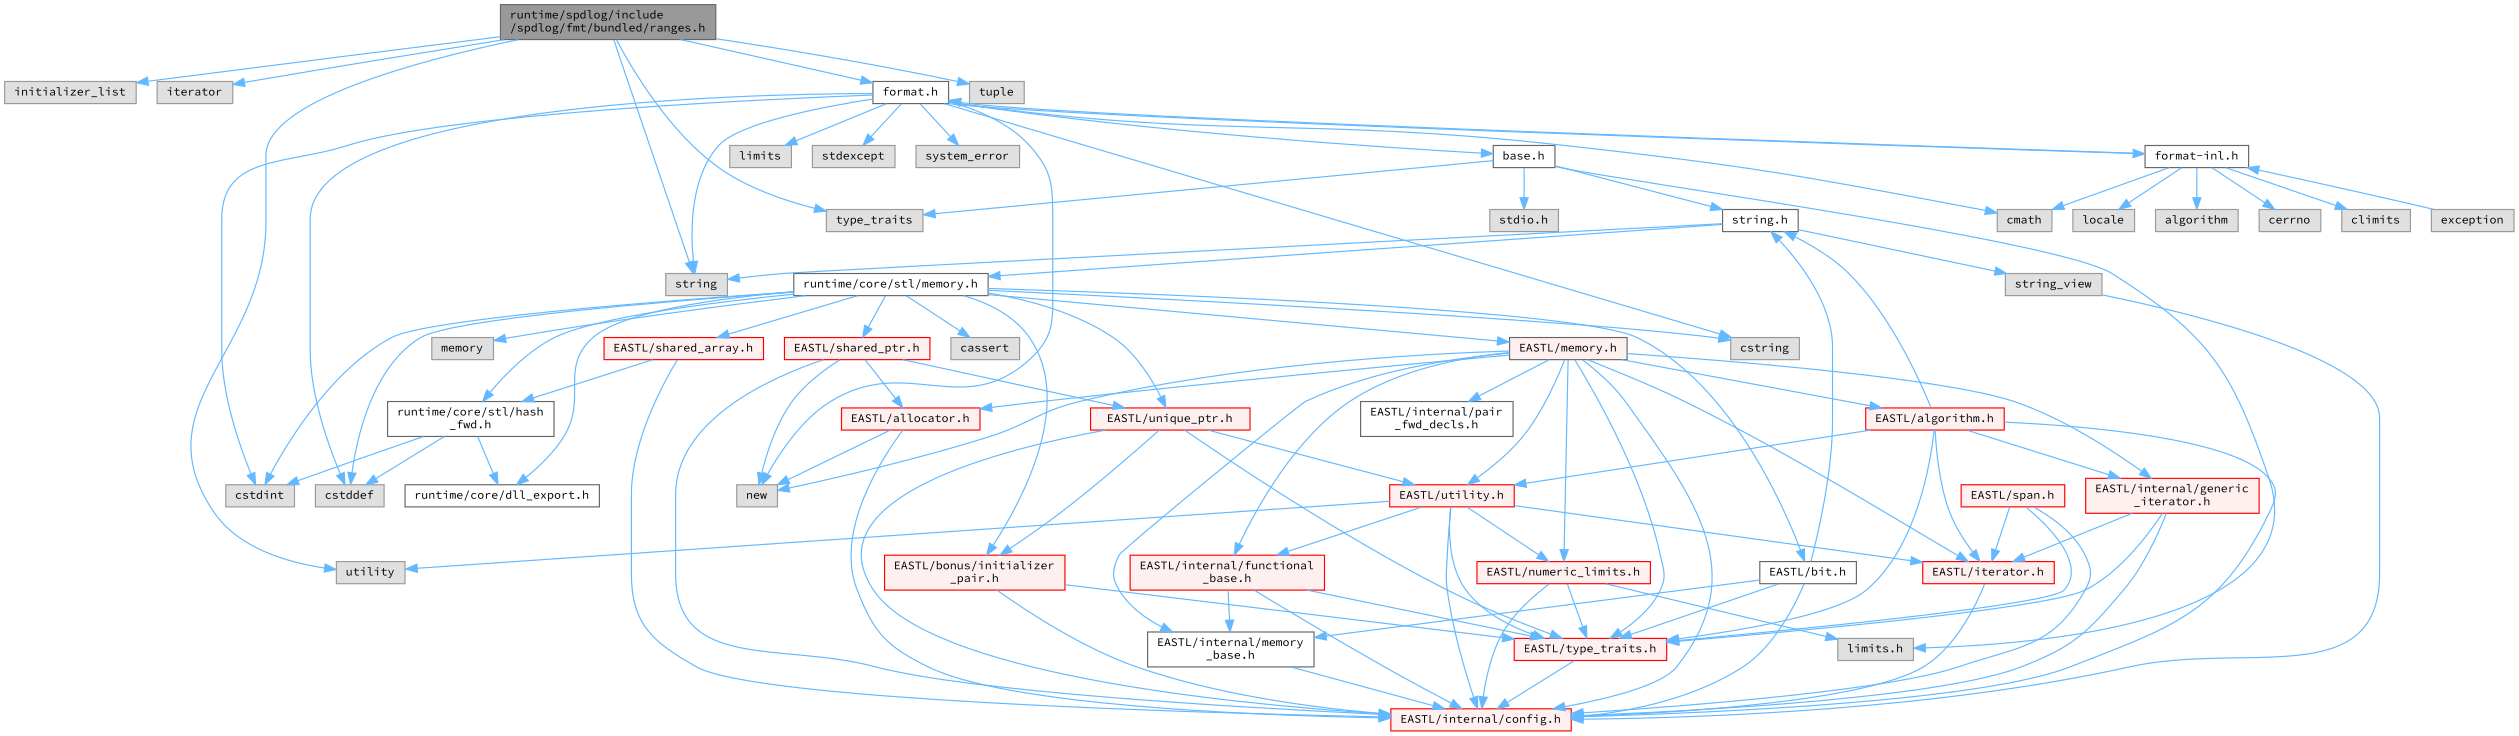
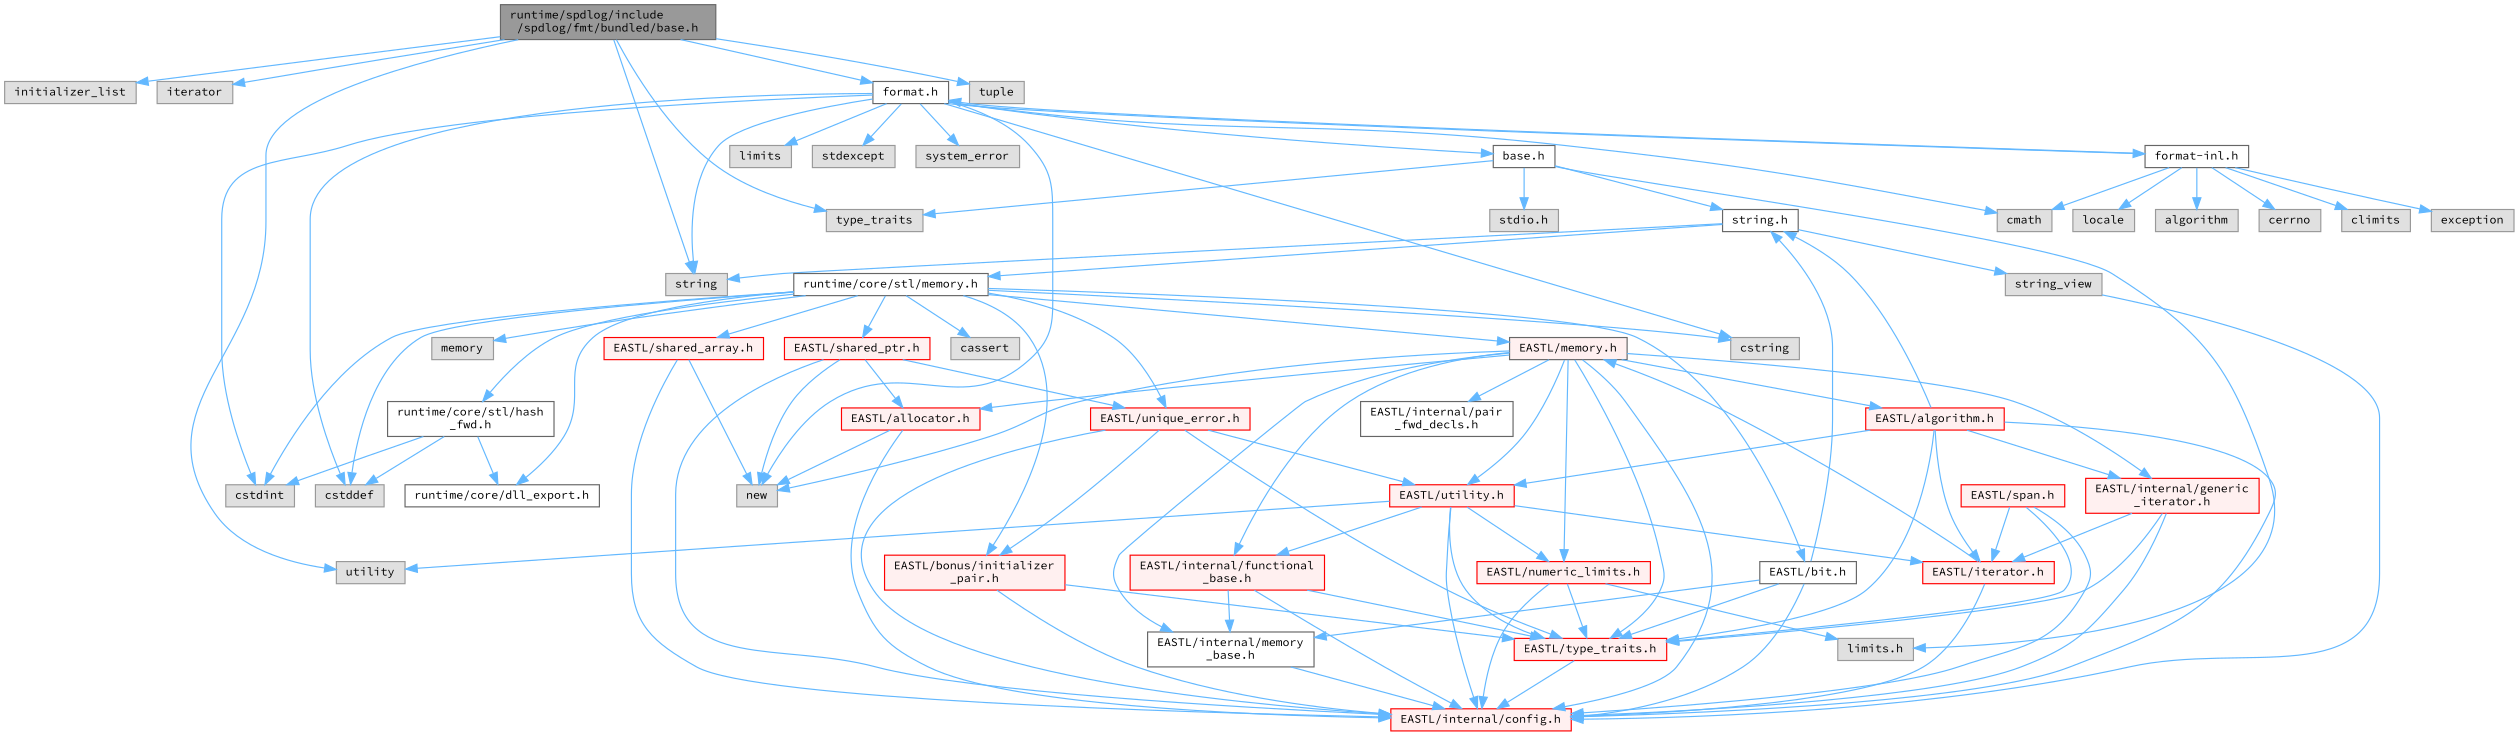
  digraph {
    fontname="Source Code Pro"
    node [color=grey60 fillcolor="#E0E0E0" fontname="Source Code Pro" fontsize=10 shape=box style=filled]
    edge [color=steelblue1 fontname="Source Code Pro" fontsize=10 labelfontname=Helvetica labelfontsize=10 style=solid]
-   n1 [color=gray40 fillcolor=grey60 fontcolor=black height=0.2 label="runtime/spdlog/include\l/spdlog/fmt/bundled/ranges.h" width=0.4]
+   n1 [color=gray40 fillcolor=grey60 fontcolor=black height=0.2 label="runtime/spdlog/include\l/spdlog/fmt/bundled/base.h" width=0.4]
    n2 [height=0.2 label=initializer_list width=0.4]
    n3 [height=0.2 label=iterator width=0.4]
    n4 [height=0.2 label=string width=0.4]
    n5 [height=0.2 label=tuple width=0.4]
    n6 [height=0.2 label=type_traits width=0.4]
    n7 [height=0.2 label=utility width=0.4]
    n8 [color=grey40 fillcolor=white height=0.2 label="format.h" width=0.4]
    n9 [color=grey40 fillcolor=white height=0.2 label="base.h" width=0.4]
    n10 [height=0.2 label=cstddef width=0.4]
    n11 [height=0.2 label=cstdint width=0.4]
    n12 [height=0.2 label=cstring width=0.4]
    n13 [height=0.2 label=new width=0.4]
    n14 [height=0.2 label=cmath width=0.4]
    n15 [height=0.2 label=limits width=0.4]
    n16 [height=0.2 label=stdexcept width=0.4]
    n17 [height=0.2 label=system_error width=0.4]
    n18 [color=grey40 fillcolor=white height=0.2 label="format-inl.h" width=0.4]
    n19 [height=0.2 label="limits.h" width=0.4]
    n20 [height=0.2 label="stdio.h" width=0.4]
    n21 [color=grey40 fillcolor=white height=0.2 label="string.h" width=0.4]
    n22 [height=0.2 label=algorithm width=0.4]
    n23 [height=0.2 label=cerrno width=0.4]
    n24 [height=0.2 label=climits width=0.4]
    n25 [height=0.2 label=exception width=0.4]
    n26 [height=0.2 label=locale width=0.4]
    n27 [height=0.2 label=string_view width=0.4]
    n28 [color=grey40 fillcolor=white height=0.2 label="runtime/core/stl/memory.h" width=0.4]
    n29 [color=red fillcolor="#FFF0F0" height=0.2 label="EASTL/internal/config.h" width=0.4]
    n30 [height=0.2 label=cassert width=0.4]
    n31 [height=0.2 label=memory width=0.4]
    n32 [color=grey40 fillcolor=white height=0.2 label="EASTL/bit.h" width=0.4]
    n33 [color=grey40 fillcolor="#FFF0F0" height=0.2 label="EASTL/memory.h" width=0.4]
    n34 [color=red fillcolor="#FFF0F0" height=0.2 label="EASTL/shared_array.h" width=0.4]
-   n35 [color=red fillcolor="#FFF0F0" height=0.2 label="EASTL/unique_ptr.h" width=0.4]
+   n35 [color=red fillcolor="#FFF0F0" height=0.2 label="EASTL/unique_error.h" width=0.4]
    n36 [color=red fillcolor="#FFF0F0" height=0.2 label="EASTL/bonus/initializer\l_pair.h" width=0.4]
    n37 [color=red fillcolor="#FFF0F0" height=0.2 label="EASTL/shared_ptr.h" width=0.4]
    n38 [color=grey40 fillcolor=white height=0.2 label="runtime/core/dll_export.h" width=0.4]
    n39 [color=grey40 fillcolor=white height=0.2 label="runtime/core/stl/hash\l_fwd.h" width=0.4]
    n40 [color=grey40 fillcolor=white height=0.2 label="EASTL/internal/memory\l_base.h" width=0.4]
    n41 [color=red fillcolor="#FFF0F0" height=0.2 label="EASTL/type_traits.h" width=0.4]
    n42 [color=red fillcolor="#FFF0F0" height=0.2 label="EASTL/internal/generic\l_iterator.h" width=0.4]
    n43 [color=red fillcolor="#FFF0F0" height=0.2 label="EASTL/iterator.h" width=0.4]
    n44 [color=grey40 fillcolor=white height=0.2 label="EASTL/internal/pair\l_fwd_decls.h" width=0.4]
    n45 [color=red fillcolor="#FFF0F0" height=0.2 label="EASTL/internal/functional\l_base.h" width=0.4]
    n46 [color=red fillcolor="#FFF0F0" height=0.2 label="EASTL/algorithm.h" width=0.4]
    n47 [color=red fillcolor="#FFF0F0" height=0.2 label="EASTL/utility.h" width=0.4]
    n48 [color=red fillcolor="#FFF0F0" height=0.2 label="EASTL/numeric_limits.h" width=0.4]
    n49 [color=red fillcolor="#FFF0F0" height=0.2 label="EASTL/allocator.h" width=0.4]
    n50 [color=red fillcolor="#FFF0F0" height=0.2 label="EASTL/span.h" width=0.4]
    n1 -> n2
    n1 -> n3
    n1 -> n4
    n1 -> n5
    n1 -> n6
    n1 -> n7
    n1 -> n8
    n8 -> n4
    n8 -> n9
    n8 -> n10
    n8 -> n11
    n8 -> n12
    n8 -> n13
    n8 -> n14
    n8 -> n15
    n8 -> n16
    n8 -> n17
    n8 -> n18
    n9 -> n6
    n9 -> n19
    n9 -> n20
    n9 -> n21
    n18 -> n8
    n18 -> n14
    n18 -> n22
    n18 -> n23
    n18 -> n24
-   n25 -> n18
+   n18 -> n25
    n18 -> n26
    n21 -> n4
    n21 -> n27
    n21 -> n28
    n27 -> n29
    n28 -> n10
    n28 -> n11
    n28 -> n12
    n28 -> n30
    n28 -> n31
    n28 -> n32
    n28 -> n33
    n28 -> n34
    n28 -> n35
    n28 -> n36
    n28 -> n37
    n28 -> n38
    n28 -> n39
    n32 -> n21
    n32 -> n29
    n32 -> n40
    n32 -> n41
    n33 -> n13
    n33 -> n29
    n33 -> n40
    n33 -> n41
    n33 -> n42
-   n33 -> n43
+   n43 -> n33
    n33 -> n44
    n33 -> n45
    n33 -> n46
    n33 -> n47
    n33 -> n48
    n33 -> n49
-   n34 -> n39
+   n34 -> n13
    n34 -> n29
    n35 -> n29
    n35 -> n36
    n35 -> n41
    n35 -> n47
    n36 -> n29
    n36 -> n41
    n37 -> n13
    n37 -> n29
    n37 -> n35
    n37 -> n49
    n39 -> n10
    n39 -> n11
    n39 -> n38
    n40 -> n29
    n41 -> n29
    n42 -> n29
    n42 -> n41
    n42 -> n43
    n43 -> n29
    n45 -> n29
    n45 -> n40
    n45 -> n41
    n46 -> n21
    n46 -> n29
    n46 -> n41
    n46 -> n42
    n46 -> n43
    n46 -> n47
    n47 -> n7
    n47 -> n29
    n47 -> n41
    n47 -> n43
    n47 -> n45
    n47 -> n48
    n48 -> n19
    n48 -> n29
    n48 -> n41
    n49 -> n13
    n49 -> n29
    n50 -> n29
    n50 -> n41
    n50 -> n43
  }
